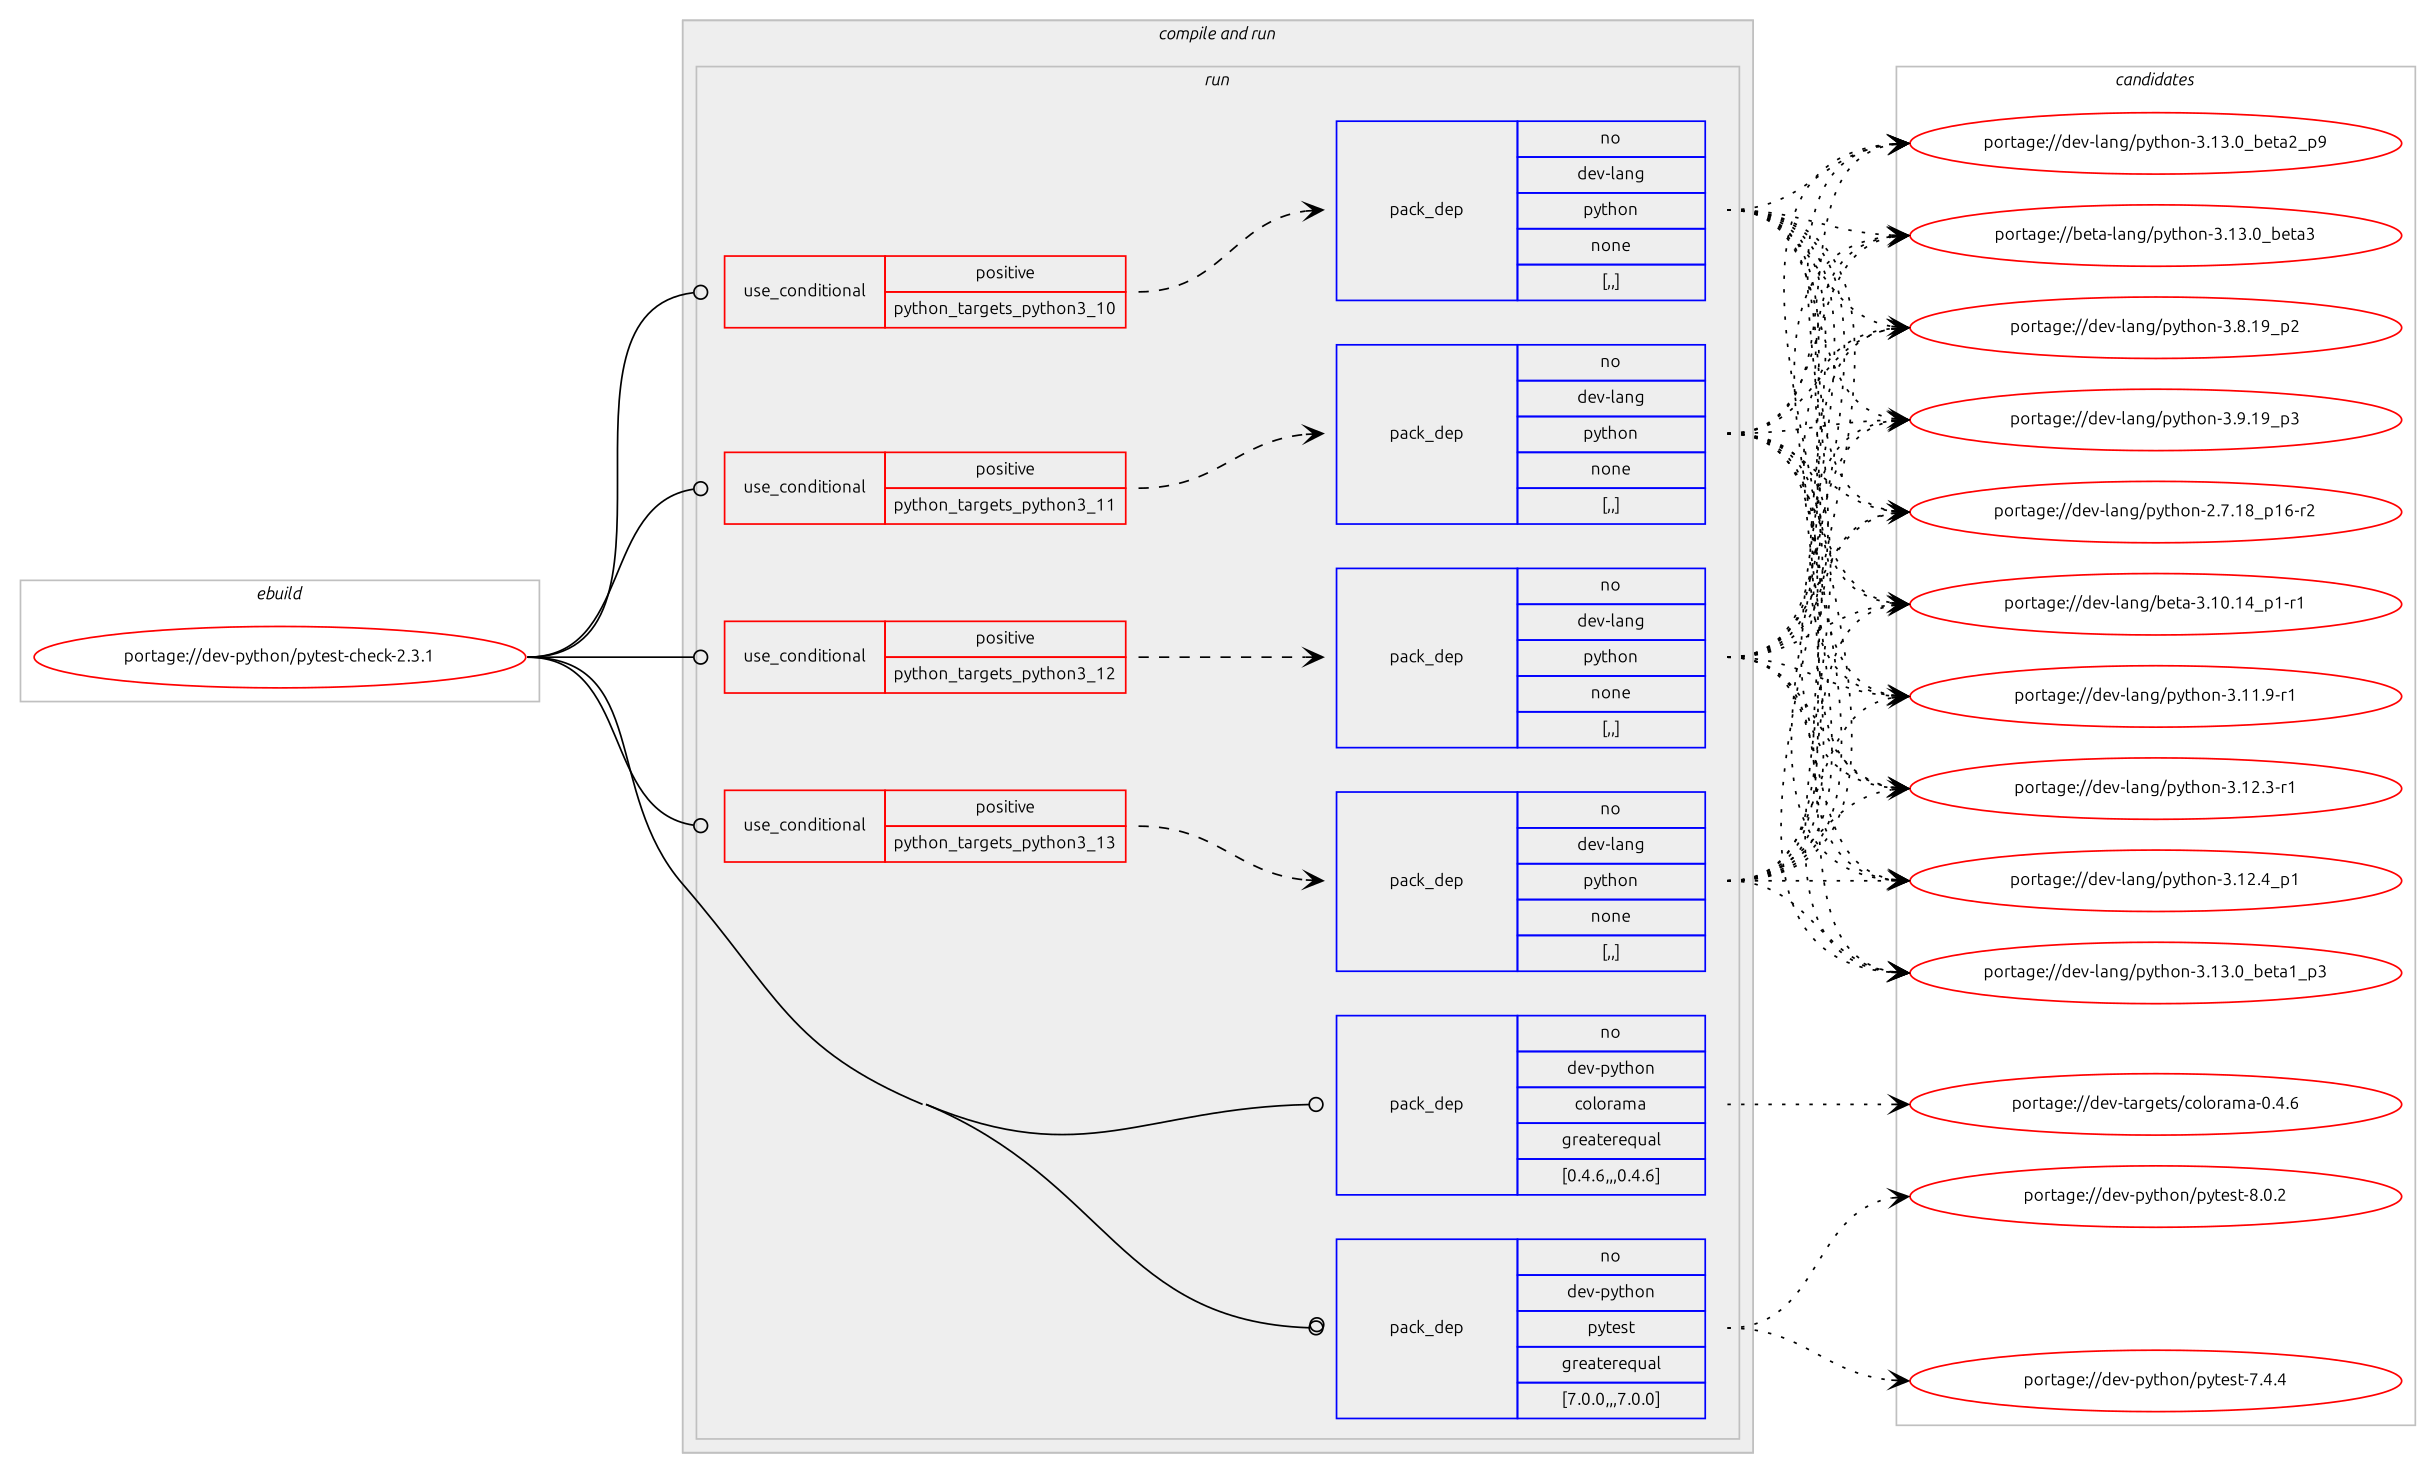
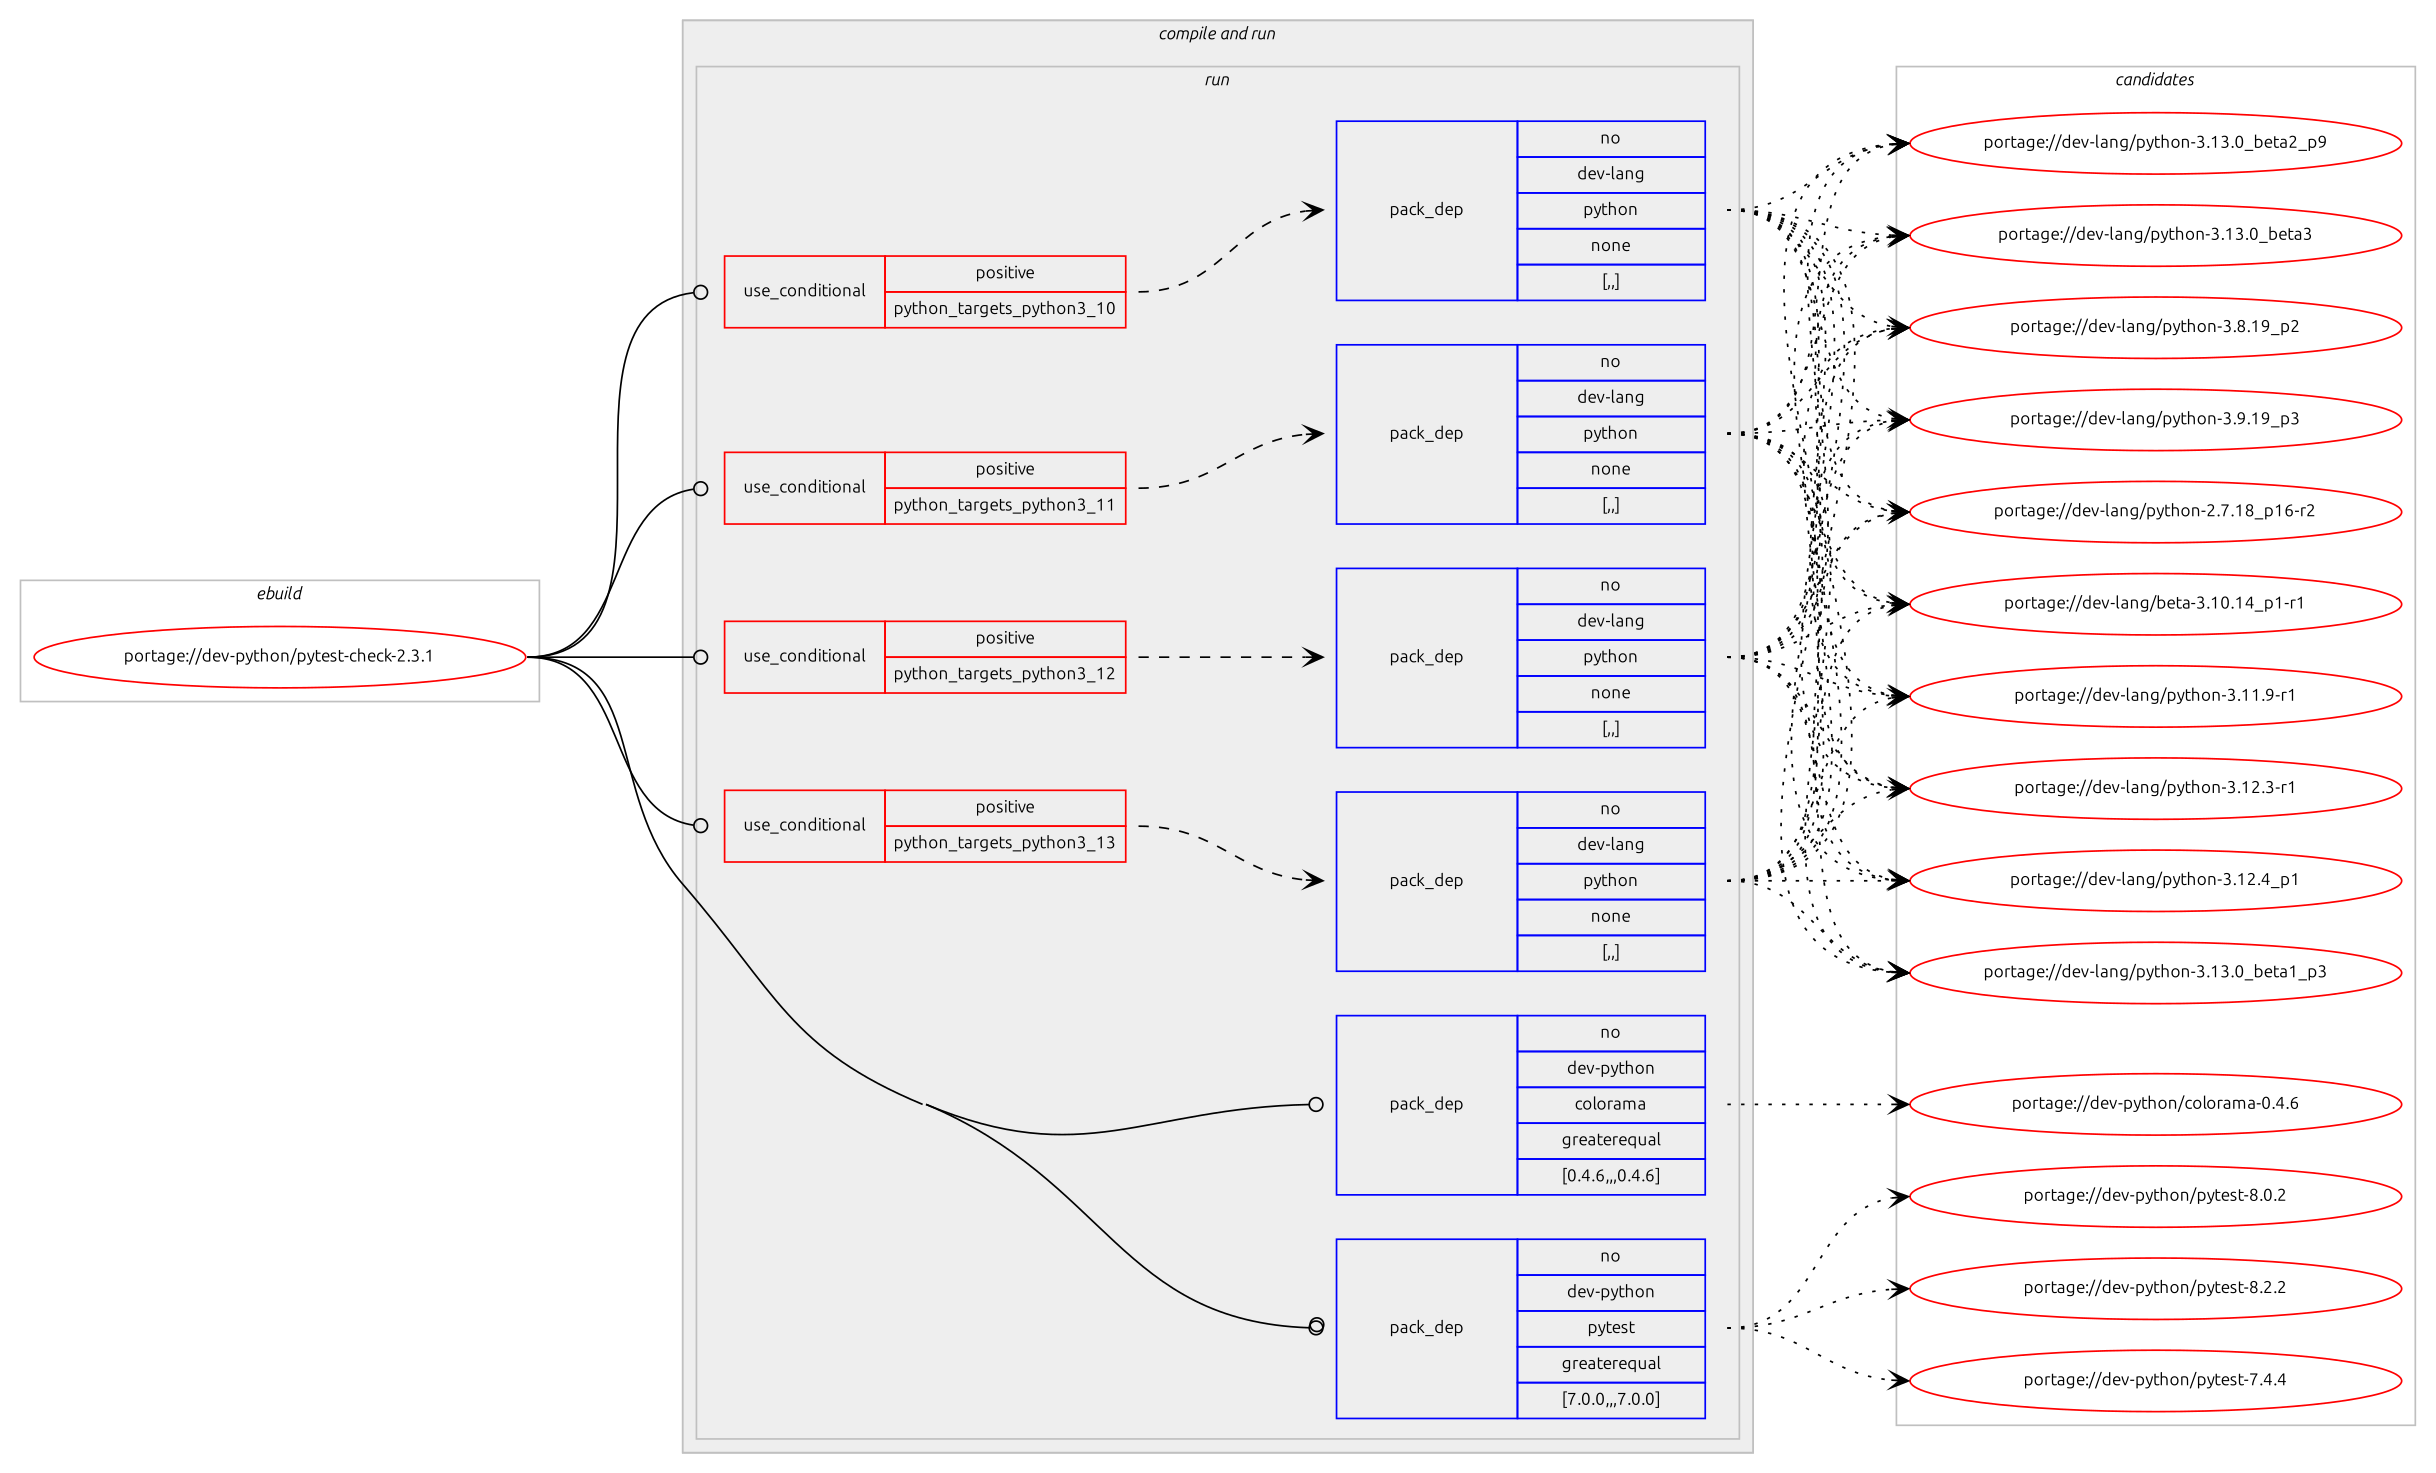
  digraph {
    compound=true
    concentrate=true
    fontname=Ubuntu
    fontsize=10
    newrank=true
    rankdir=LR
    ranksep=1.5
    node [color=red fontname=Ubuntu fontsize=10]
    edge [arrowhead=vee fontname=Ubuntu headport=w style=dotted tailport=e weight=100]
    n1 [label="portage://dev-python/pytest-check-2.3.1" width=4]
    n2 [color=blue label=<<TABLE BORDER="0" CELLBORDER="1" CELLSPACING="0" CELLPADDING="4" WIDTH="220"><TR><TD ROWSPAN="6" CELLPADDING="30">pack_dep</TD></TR><TR><TD WIDTH="110">no</TD></TR><TR><TD>dev-lang</TD></TR><TR><TD>python</TD></TR><TR><TD>none</TD></TR><TR><TD>[,,]</TD></TR></TABLE>> shape=none]
    n3 [label=<<TABLE BORDER="0" CELLBORDER="1" CELLSPACING="0" CELLPADDING="4"><TR><TD ROWSPAN="3" CELLPADDING="10">use_conditional</TD></TR><TR><TD>positive</TD></TR><TR><TD>python_targets_python3_10</TD></TR></TABLE>> shape=none]
    n4 [color=blue label=<<TABLE BORDER="0" CELLBORDER="1" CELLSPACING="0" CELLPADDING="4" WIDTH="220"><TR><TD ROWSPAN="6" CELLPADDING="30">pack_dep</TD></TR><TR><TD WIDTH="110">no</TD></TR><TR><TD>dev-lang</TD></TR><TR><TD>python</TD></TR><TR><TD>none</TD></TR><TR><TD>[,,]</TD></TR></TABLE>> shape=none]
    n5 [label=<<TABLE BORDER="0" CELLBORDER="1" CELLSPACING="0" CELLPADDING="4"><TR><TD ROWSPAN="3" CELLPADDING="10">use_conditional</TD></TR><TR><TD>positive</TD></TR><TR><TD>python_targets_python3_11</TD></TR></TABLE>> shape=none]
    n6 [color=blue label=<<TABLE BORDER="0" CELLBORDER="1" CELLSPACING="0" CELLPADDING="4" WIDTH="220"><TR><TD ROWSPAN="6" CELLPADDING="30">pack_dep</TD></TR><TR><TD WIDTH="110">no</TD></TR><TR><TD>dev-lang</TD></TR><TR><TD>python</TD></TR><TR><TD>none</TD></TR><TR><TD>[,,]</TD></TR></TABLE>> shape=none]
    n7 [label=<<TABLE BORDER="0" CELLBORDER="1" CELLSPACING="0" CELLPADDING="4"><TR><TD ROWSPAN="3" CELLPADDING="10">use_conditional</TD></TR><TR><TD>positive</TD></TR><TR><TD>python_targets_python3_12</TD></TR></TABLE>> shape=none]
    n8 [color=blue label=<<TABLE BORDER="0" CELLBORDER="1" CELLSPACING="0" CELLPADDING="4" WIDTH="220"><TR><TD ROWSPAN="6" CELLPADDING="30">pack_dep</TD></TR><TR><TD WIDTH="110">no</TD></TR><TR><TD>dev-lang</TD></TR><TR><TD>python</TD></TR><TR><TD>none</TD></TR><TR><TD>[,,]</TD></TR></TABLE>> shape=none]
    n9 [label=<<TABLE BORDER="0" CELLBORDER="1" CELLSPACING="0" CELLPADDING="4"><TR><TD ROWSPAN="3" CELLPADDING="10">use_conditional</TD></TR><TR><TD>positive</TD></TR><TR><TD>python_targets_python3_13</TD></TR></TABLE>> shape=none]
    n10 [color=blue label=<<TABLE BORDER="0" CELLBORDER="1" CELLSPACING="0" CELLPADDING="4" WIDTH="220"><TR><TD ROWSPAN="6" CELLPADDING="30">pack_dep</TD></TR><TR><TD WIDTH="110">no</TD></TR><TR><TD>dev-python</TD></TR><TR><TD>colorama</TD></TR><TR><TD>greaterequal</TD></TR><TR><TD>[0.4.6,,,0.4.6]</TD></TR></TABLE>> shape=none]
    n11 [color=blue label=<<TABLE BORDER="0" CELLBORDER="1" CELLSPACING="0" CELLPADDING="4" WIDTH="220"><TR><TD ROWSPAN="6" CELLPADDING="30">pack_dep</TD></TR><TR><TD WIDTH="110">no</TD></TR><TR><TD>dev-python</TD></TR><TR><TD>pytest</TD></TR><TR><TD>greaterequal</TD></TR><TR><TD>[7.0.0,,,7.0.0]</TD></TR></TABLE>> shape=none]
    n12 [label="portage://dev-lang/python-2.7.18_p16-r2" width=4]
    n13 [label="portage://dev-lang/beta-3.10.14_p1-r1" width=4]
    n14 [label="portage://dev-lang/python-3.11.9-r1" width=4]
    n15 [label="portage://dev-lang/python-3.12.3-r1" width=4]
    n16 [label="portage://dev-lang/python-3.12.4_p1" width=4]
    n17 [label="portage://dev-lang/python-3.13.0_beta1_p3" width=4]
    n18 [label="portage://dev-lang/python-3.13.0_beta2_p9" width=4]
-   n19 [label="portage://beta-lang/python-3.13.0_beta3" width=4]
+   n19 [label="portage://dev-lang/python-3.13.0_beta3" width=4]
    n20 [label="portage://dev-lang/python-3.8.19_p2" width=4]
    n21 [label="portage://dev-lang/python-3.9.19_p3" width=4]
-   n22 [label="portage://dev-targets/colorama-0.4.6" width=4]
+   n22 [label="portage://dev-python/colorama-0.4.6" width=4]
    n23 [label="portage://dev-python/pytest-7.4.4" width=4]
    n24 [label="portage://dev-python/pytest-8.0.2" width=4]
+   n25 [label="portage://dev-python/pytest-8.2.2" width=4]
    subgraph cluster_1 {
      color=gray
      label=<<i>ebuild</i>>
      rank=same
      n1
    }
    subgraph cluster_2 {
      color=gray
      label=<<i>dependencies</i>>
      subgraph cluster_3 {
        color=gray
        fillcolor="#eeeeee"
        label=<<i>compile</i>>
        style=filled
      }
      subgraph cluster_4 {
        color=gray
        fillcolor="#eeeeee"
        label=<<i>compile and run</i>>
        style=filled
      }
      subgraph cluster_5 {
        color=gray
        fillcolor="#eeeeee"
        label=<<i>run</i>>
        style=filled
        subgraph sub_6 {
          color=gray
          fillcolor="#eeeeee"
          label=<<i>run</i>>
          style=filled
          n3
          subgraph sub_7 {
            color=gray
            fillcolor="#eeeeee"
            label=<<i>run</i>>
            style=filled
            n2
          }
        }
        subgraph sub_8 {
          color=gray
          fillcolor="#eeeeee"
          label=<<i>run</i>>
          style=filled
          n5
          subgraph sub_9 {
            color=gray
            fillcolor="#eeeeee"
            label=<<i>run</i>>
            style=filled
            n4
          }
        }
        subgraph sub_10 {
          color=gray
          fillcolor="#eeeeee"
          label=<<i>run</i>>
          style=filled
          n7
          subgraph sub_11 {
            color=gray
            fillcolor="#eeeeee"
            label=<<i>run</i>>
            style=filled
            n6
          }
        }
        subgraph sub_12 {
          color=gray
          fillcolor="#eeeeee"
          label=<<i>run</i>>
          style=filled
          n9
          subgraph sub_13 {
            color=gray
            fillcolor="#eeeeee"
            label=<<i>run</i>>
            style=filled
            n8
          }
        }
        subgraph sub_14 {
          color=gray
          fillcolor="#eeeeee"
          label=<<i>run</i>>
          style=filled
          n10
        }
        subgraph sub_15 {
          color=gray
          fillcolor="#eeeeee"
          label=<<i>run</i>>
          style=filled
          n11
        }
      }
    }
    subgraph cluster_16 {
      color=gray
      label=<<i>candidates</i>>
      rank=same
      subgraph sub_17 {
        color=black
        label=<<i>candidates</i>>
        nodesep=1
        rank=same
        n12
        n13
        n14
        n15
        n16
        n17
        n18
        n19
        n20
        n21
      }
      subgraph sub_18 {
        color=black
        label=<<i>candidates</i>>
        nodesep=1
        rank=same
        n12
        n13
        n14
        n15
        n16
        n17
        n18
        n19
        n20
        n21
      }
      subgraph sub_19 {
        color=black
        label=<<i>candidates</i>>
        nodesep=1
        rank=same
        n12
        n13
        n14
        n15
        n16
        n17
        n18
        n19
        n20
        n21
      }
      subgraph sub_20 {
        color=black
        label=<<i>candidates</i>>
        nodesep=1
        rank=same
        n12
        n13
        n14
        n15
        n16
        n17
        n18
        n19
        n20
        n21
      }
      subgraph sub_21 {
        color=black
        label=<<i>candidates</i>>
        nodesep=1
        rank=same
        n22
      }
      subgraph sub_22 {
        color=black
        label=<<i>candidates</i>>
        nodesep=1
        rank=same
        n23
        n24
+       n25
      }
    }
    n1 -> n3 [arrowhead=odot style=solid weight=20]
    n1 -> n5 [arrowhead=odot style=solid weight=20]
    n1 -> n7 [arrowhead=odot style=solid weight=20]
    n1 -> n9 [arrowhead=odot style=solid weight=20]
    n1 -> n10 [arrowhead=odot style=solid weight=20]
    n1 -> n11 [arrowhead=odot style=solid weight=20]
    n2 -> n12
    n2 -> n13
    n2 -> n14
    n2 -> n15
    n2 -> n16
    n2 -> n17
    n2 -> n18
    n2 -> n19
    n2 -> n20
    n2 -> n21
    n3 -> n2 [style=dashed weight=20]
    n4 -> n12
    n4 -> n13
    n4 -> n14
    n4 -> n15
    n4 -> n16
    n4 -> n17
    n4 -> n18
    n4 -> n19
    n4 -> n20
    n4 -> n21
    n5 -> n4 [style=dashed weight=20]
    n6 -> n12
    n6 -> n13
    n6 -> n14
    n6 -> n15
    n6 -> n16
    n6 -> n17
    n6 -> n18
    n6 -> n19
    n6 -> n20
    n6 -> n21
    n7 -> n6 [style=dashed weight=20]
    n8 -> n12
    n8 -> n13
    n8 -> n14
    n8 -> n15
    n8 -> n16
    n8 -> n17
    n8 -> n18
    n8 -> n19
    n8 -> n20
    n8 -> n21
    n9 -> n8 [style=dashed weight=20]
    n10 -> n22
    n11 -> n23
    n11 -> n24
+   n11 -> n25
  }
